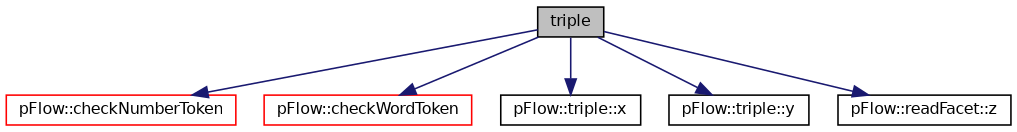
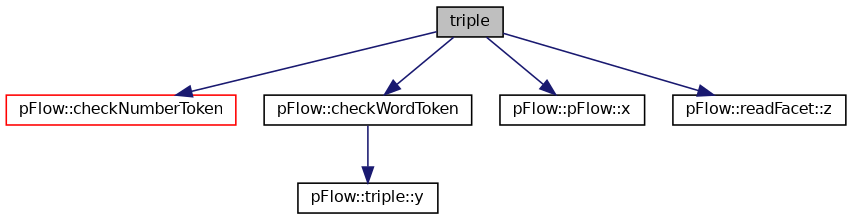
  digraph {
    rankdir=TB
    node [color=black fillcolor=white fontname=Helvetica fontsize=10 shape=record style=filled]
    edge [color=midnightblue fontname=Helvetica fontsize=10 labelfontname=Helvetica labelfontsize=10 style=solid]
    n1 [fillcolor=grey75 fontcolor=black height=0.2 label=triple width=0.4]
    n2 [color=red height=0.2 label="pFlow::checkNumberToken" width=0.4]
-   n3 [color=red height=0.2 label="pFlow::checkWordToken" width=0.4]
-   n4 [height=0.2 label="pFlow::triple::x" width=0.4]
+   n3 [height=0.2 label="pFlow::checkWordToken" width=0.4]
+   n4 [height=0.2 label="pFlow::pFlow::x" width=0.4]
    n5 [height=0.2 label="pFlow::triple::y" width=0.4]
    n6 [height=0.2 label="pFlow::readFacet::z" width=0.4]
    n1 -> n2
    n1 -> n3
    n1 -> n4
-   n1 -> n5
+   n3 -> n5
    n1 -> n6
  }
